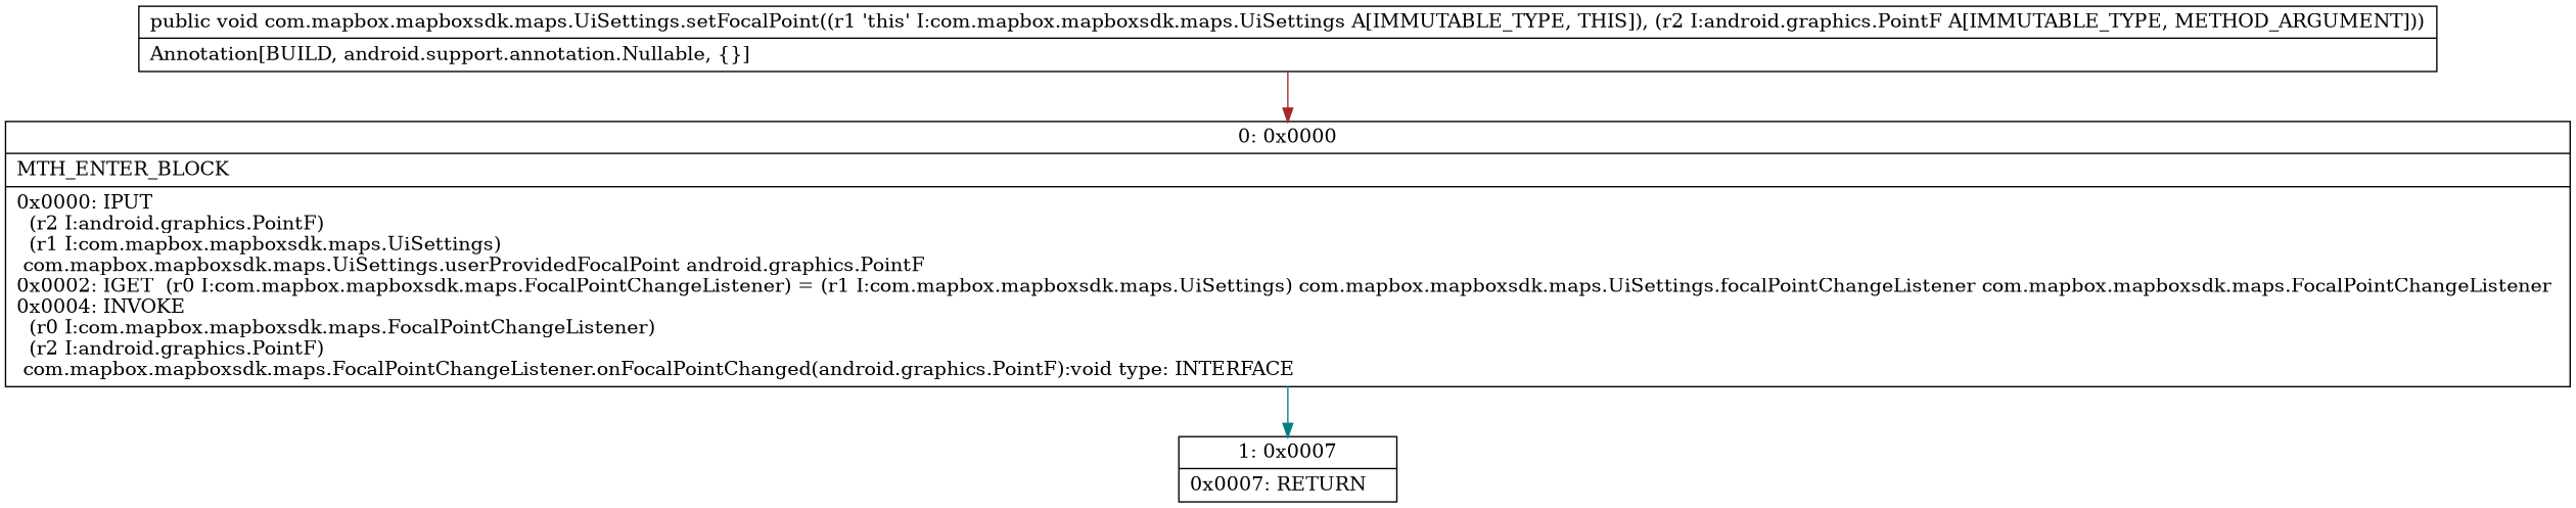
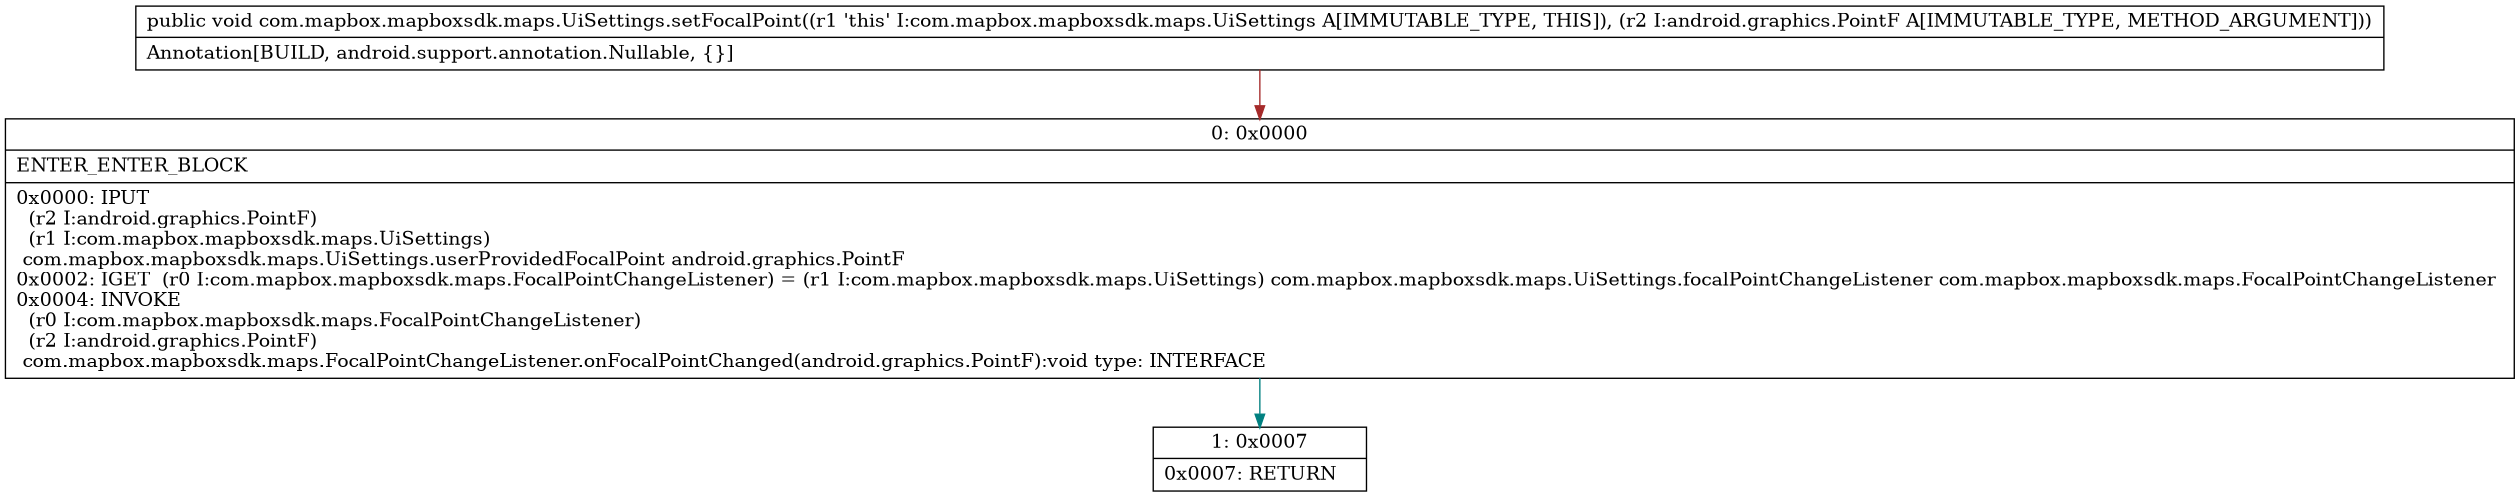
  digraph {
    node [shape=record]
-   n1 [label="{0\:\ 0x0000|MTH_ENTER_BLOCK\l|0x0000: IPUT  \l  (r2 I:android.graphics.PointF)\l  (r1 I:com.mapbox.mapboxsdk.maps.UiSettings)\l com.mapbox.mapboxsdk.maps.UiSettings.userProvidedFocalPoint android.graphics.PointF \l0x0002: IGET  (r0 I:com.mapbox.mapboxsdk.maps.FocalPointChangeListener) = (r1 I:com.mapbox.mapboxsdk.maps.UiSettings) com.mapbox.mapboxsdk.maps.UiSettings.focalPointChangeListener com.mapbox.mapboxsdk.maps.FocalPointChangeListener \l0x0004: INVOKE  \l  (r0 I:com.mapbox.mapboxsdk.maps.FocalPointChangeListener)\l  (r2 I:android.graphics.PointF)\l com.mapbox.mapboxsdk.maps.FocalPointChangeListener.onFocalPointChanged(android.graphics.PointF):void type: INTERFACE \l}"]
+   n1 [label="{0\:\ 0x0000|ENTER_ENTER_BLOCK\l|0x0000: IPUT  \l  (r2 I:android.graphics.PointF)\l  (r1 I:com.mapbox.mapboxsdk.maps.UiSettings)\l com.mapbox.mapboxsdk.maps.UiSettings.userProvidedFocalPoint android.graphics.PointF \l0x0002: IGET  (r0 I:com.mapbox.mapboxsdk.maps.FocalPointChangeListener) = (r1 I:com.mapbox.mapboxsdk.maps.UiSettings) com.mapbox.mapboxsdk.maps.UiSettings.focalPointChangeListener com.mapbox.mapboxsdk.maps.FocalPointChangeListener \l0x0004: INVOKE  \l  (r0 I:com.mapbox.mapboxsdk.maps.FocalPointChangeListener)\l  (r2 I:android.graphics.PointF)\l com.mapbox.mapboxsdk.maps.FocalPointChangeListener.onFocalPointChanged(android.graphics.PointF):void type: INTERFACE \l}"]
    n2 [label="{1\:\ 0x0007|0x0007: RETURN   \l}"]
    n3 [label="{public void com.mapbox.mapboxsdk.maps.UiSettings.setFocalPoint((r1 'this' I:com.mapbox.mapboxsdk.maps.UiSettings A[IMMUTABLE_TYPE, THIS]), (r2 I:android.graphics.PointF A[IMMUTABLE_TYPE, METHOD_ARGUMENT]))  | Annotation[BUILD, android.support.annotation.Nullable, \{\}]\l}"]
    n1 -> n2 [color=teal]
    n3 -> n1 [color=brown]
  }
